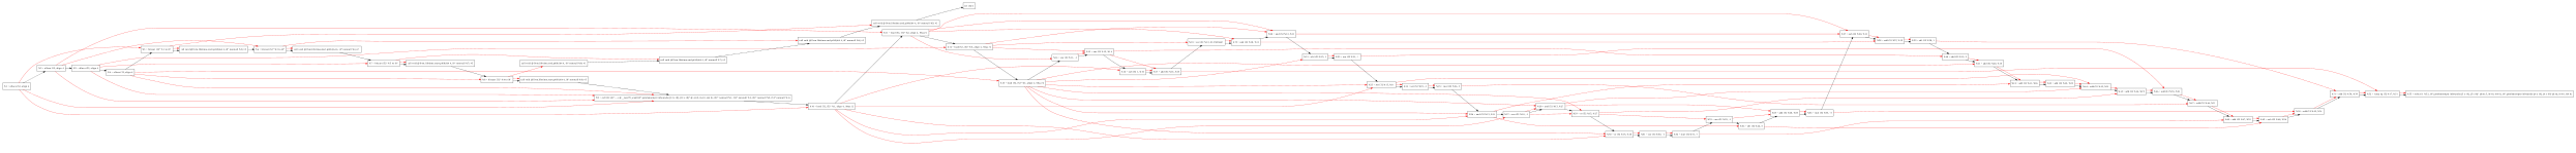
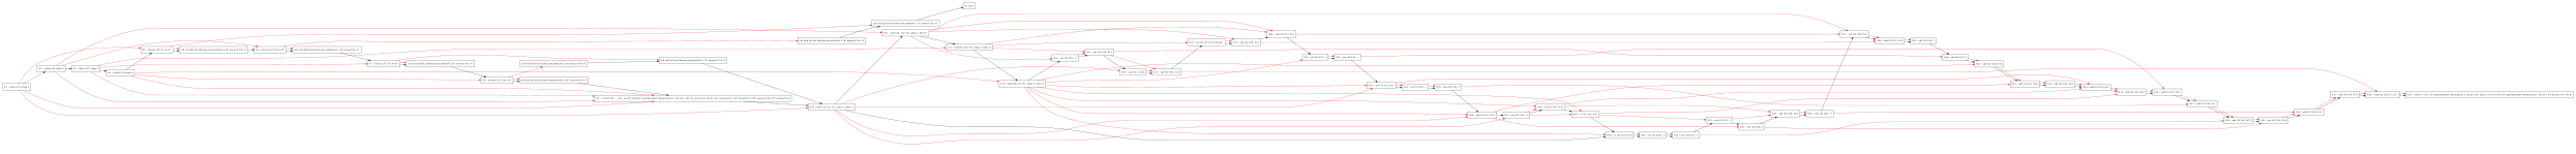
  digraph {
    fontname="PT Serif"
    rankdir=LR
    node [fontname="PT Serif" shape=record]
    edge [fontname="PT Serif" color=red]
    n1 [label="  %1 = alloca i32, align 4"]
    n2 [label="  %2 = alloca i32, align 4"]
    n3 [label="  %5 = bitcast i32* %1 to i8*"]
    n4 [label="  %9 = call i32 (i8*, ...) @__isoc99_scanf(i8* getelementptr inbounds ([12 x i8], [12 x i8]* @.str.2, i64 0, i64 0), i32* nonnull %1, i32* nonnull %2, i32* nonnull %3, i32* nonnull %4)"]
    n5 [label="  %10 = load i32, i32* %1, align 4, !tbaa !2"]
    n6 [label="  %3 = alloca i32, align 4"]
    n7 [label="  %6 = bitcast i32* %2 to i8*"]
    n8 [label="  %11 = load i32, i32* %2, align 4, !tbaa !2"]
    n9 [label="  call void @llvm.lifetime.start.p0i8(i64 4, i8* nonnull %5) #5"]
    n10 [label="  call void @llvm.lifetime.end.p0i8(i64 4, i8* nonnull %5) #5"]
    n11 [label="  %16 = sub i32 1, %10"]
    n12 [label="  %23 = xor i32 %13, %10"]
    n13 [label="  %26 = and i32 %13, %10"]
    n14 [label="  %27 = xor i32 %10, -1"]
    n15 [label="  %30 = or i32 %13, %10"]
    n16 [label="  %4 = alloca i32, align 4"]
    n17 [label="  %7 = bitcast i32* %3 to i8*"]
    n18 [label="  %12 = load i32, i32* %3, align 4, !tbaa !2"]
    n19 [label="  call void @llvm.lifetime.start.p0i8(i64 4, i8* nonnull %6) #5"]
    n20 [label="  call void @llvm.lifetime.end.p0i8(i64 4, i8* nonnull %6) #5"]
    n21 [label="  %14 = xor i32 %11, -1"]
    n22 [label="  %19 = and i32 %18, %11"]
    n23 [label="  %20 = and i32 %12, %11"]
    n24 [label="  %37 = sub i32 %20, %11"]
    n25 [label="  %8 = bitcast i32* %4 to i8*"]
    n26 [label="  %13 = load i32, i32* %4, align 4, !tbaa !2"]
    n27 [label="  call void @llvm.lifetime.start.p0i8(i64 4, i8* nonnull %7) #5"]
    n28 [label="  call void @llvm.lifetime.end.p0i8(i64 4, i8* nonnull %7) #5"]
    n29 [label="  %15 = xor i32 %12, %14"]
    n30 [label="  %18 = xor i32 %12, 2147483647"]
    n31 [label="  call void @llvm.lifetime.start.p0i8(i64 4, i8* nonnull %8) #5"]
    n32 [label="  call void @llvm.lifetime.end.p0i8(i64 4, i8* nonnull %8) #5"]
    n33 [label="  %21 = shl i32 %13, 1"]
    n34 [label="  %28 = and i32 %13, %27"]
    n35 [label="  %29 = or i32 %13, %27"]
    n36 [label="  %41 = add i32 %40, %13"]
    n37 [label="  ret i32 0"]
    n38 [label="  %17 = add i32 %16, %15"]
    n39 [label="  %24 = xor i32 %23, -1"]
    n40 [label="  %44 = add i32 %43, %28"]
    n41 [label="  %34 = shl i32 %26, 3"]
    n42 [label="  %42 = add i32 %41, %26"]
    n43 [label="  %31 = xor i32 %30, -1"]
    n44 [label="  %38 = add i32 %37, %19"]
    n45 [label="  %40 = add i32 %15, 2"]
    n46 [label="  %22 = xor i32 %21, -2"]
    n47 [label="  %35 = add i32 %28, %33"]
    n48 [label="  %33 = xor i32 %29, -1"]
    n49 [label="  %45 = add i32 %44, %29"]
    n50 [label="  %52 = icmp eq i32 %17, %51"]
    n51 [label="  %53 = select i1 %52, i8* getelementptr inbounds ([5 x i8], [5 x i8]* @str.3, i64 0, i64 0), i8* getelementptr inbounds ([4 x i8], [4 x i8]* @str, i64 0, i64 0)"]
    n52 [label="  %39 = shl i32 %38, 1"]
    n53 [label="%46 = add i32 %35, %22"]
    n54 [label="  %47 = add i32 %46, %25"]
    n55 [label="  %25 = mul i32 %24, 5"]
    n56 [label="  %43 = add i32 %42, %23"]
    n57 [label="  %48 = add i32 %47, %32"]
    n58 [label="  %49 = sub i32 %48, %34"]
    n59 [label="  %36 = mul i32 %35, -3"]
    n60 [label="  %32 = mul i32 %31, -7"]
    n61 [label="  %50 = add i32 %49, %36"]
    n62 [label="  %51 = add i32 %50, %39"]
    n1 -> n2 [color=""]
    n1 -> n3
    n1 -> n4
    n1 -> n5
    n2 -> n4
    n2 -> n6 [color=""]
    n2 -> n7
    n2 -> n8
    n3 -> n9 [color=""]
    n3 -> n9
    n3 -> n10
    n4 -> n5 [color=""]
    n5 -> n8 [color=""]
    n5 -> n11
    n5 -> n12
    n5 -> n13
    n5 -> n14
-   n5 -> n15
+   n5 -> n15 [color=black]
    n6 -> n4
    n6 -> n16 [color=""]
    n6 -> n17
    n6 -> n18
    n7 -> n19 [color=""]
    n7 -> n19
    n7 -> n20
    n8 -> n18 [color=""]
    n8 -> n21
    n8 -> n22
    n8 -> n23
    n8 -> n24
    n9 -> n7 [color=""]
    n10 -> n37 [color=""]
    n11 -> n38 [color=""]
    n11 -> n38
    n12 -> n39 [color=""]
    n12 -> n39
    n12 -> n40
    n13 -> n14 [color=""]
    n13 -> n41
    n13 -> n42
    n14 -> n34 [color=""]
    n14 -> n34
    n14 -> n35
    n15 -> n43 [color=""]
    n15 -> n43
    n16 -> n3 [color=""]
    n16 -> n4
    n16 -> n25
    n16 -> n26
    n17 -> n27 [color=""]
    n17 -> n27
    n17 -> n28
    n18 -> n23
    n18 -> n26 [color=""]
    n18 -> n29
    n18 -> n30
    n19 -> n17 [color=""]
    n20 -> n10 [color=""]
    n21 -> n29 [color=""]
    n21 -> n29
    n22 -> n23 [color=""]
    n22 -> n44
    n23 -> n24
    n23 -> n33 [color=""]
    n24 -> n44 [color=""]
    n24 -> n44
    n25 -> n31 [color=""]
    n25 -> n31
    n25 -> n32
    n26 -> n12
    n26 -> n13
    n26 -> n15
    n26 -> n21 [color=""]
    n26 -> n33
    n26 -> n34
    n26 -> n35
    n26 -> n36
    n27 -> n25 [color=""]
-   n28 -> n20 [color=""]
+   n28 -> n5 [color=""]
    n29 -> n11 [color=""]
    n29 -> n38
    n29 -> n45
    n30 -> n22 [color=""]
    n30 -> n22
    n31 -> n4 [color=""]
    n32 -> n28 [color=""]
    n33 -> n46 [color=""]
    n33 -> n46
    n34 -> n35 [color=""]
    n34 -> n40
    n34 -> n47
    n35 -> n15 [color=""]
    n35 -> n48
    n35 -> n49
    n36 -> n42 [color=""]
    n36 -> n42
    n38 -> n30 [color=""]
    n38 -> n50
    n39 -> n55 [color=""]
    n39 -> n55
    n40 -> n49 [color=""]
    n40 -> n49
    n41 -> n47 [color=""]
    n41 -> n58
    n42 -> n56 [color=""]
    n42 -> n56
    n43 -> n60 [color=""]
    n43 -> n60
    n44 -> n52 [color=""]
    n44 -> n52
    n45 -> n36 [color=""]
    n45 -> n36
    n46 -> n12 [color=""]
    n46 -> n53
    n47 -> n59 [color=""]
    n47 -> n59
    n48 -> n41 [color=""]
    n48 -> n47
    n49 -> n53 [color=""]
    n49 -> n53
    n50 -> n51 [color=""]
    n50 -> n51
    n52 -> n45 [color=""]
-   n52 -> n62
    n53 -> n54 [color=""]
    n53 -> n54
    n54 -> n57 [color=""]
    n54 -> n57
    n55 -> n13 [color=""]
    n55 -> n54
    n56 -> n40 [color=""]
    n56 -> n40
    n57 -> n58 [color=""]
    n57 -> n58
    n58 -> n61 [color=""]
    n58 -> n61
    n59 -> n24 [color=""]
    n59 -> n61
    n60 -> n48 [color=""]
    n60 -> n57
    n61 -> n62 [color=""]
    n61 -> n62
    n62 -> n50 [color=""]
    n62 -> n50
  }
